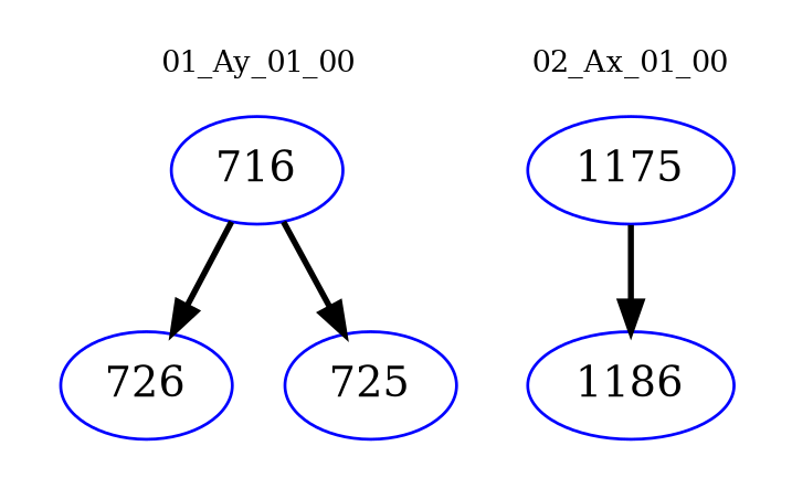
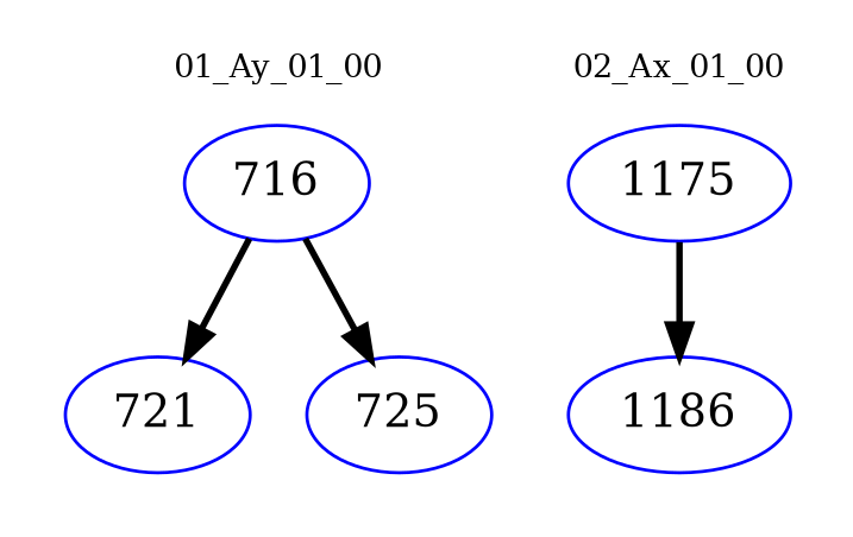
  digraph {
    node [color=blue]
    edge [color=black style=bold]
-   n1 [label=726]
+   n1 [label=721]
    n2 [label=716]
    n3 [label=725]
    n4 [label=1175]
    n5 [label=1186]
    subgraph cluster_1 {
      color=white
      fontsize=10
      label="01_Ay_01_00"
      n1
      n2
      n3
    }
    subgraph cluster_2 {
      color=white
      fontsize=10
      label="02_Ax_01_00"
      n4
      n5
    }
    n2 -> n1
    n2 -> n3
    n4 -> n5
  }
